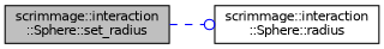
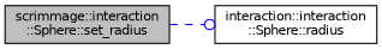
  digraph {
    rankdir=LR
    node [color=black fontname=Helvetica fontsize=10 shape=record style=filled]
    n1 [fillcolor=grey75 fontcolor=black height=0.2 label="scrimmage::interaction\l::Sphere::set_radius" width=0.4]
-   n2 [fillcolor=white height=0.2 label="scrimmage::interaction\l::Sphere::radius" width=0.4]
+   n2 [fillcolor=white height=0.2 label="interaction::interaction\l::Sphere::radius" width=0.4]
    n1 -> n2 [color=blue fontname=Helvetica fontsize=10 labelfontname=Helvetica labelfontsize=10 style=dashed arrowhead=odot]
  }
